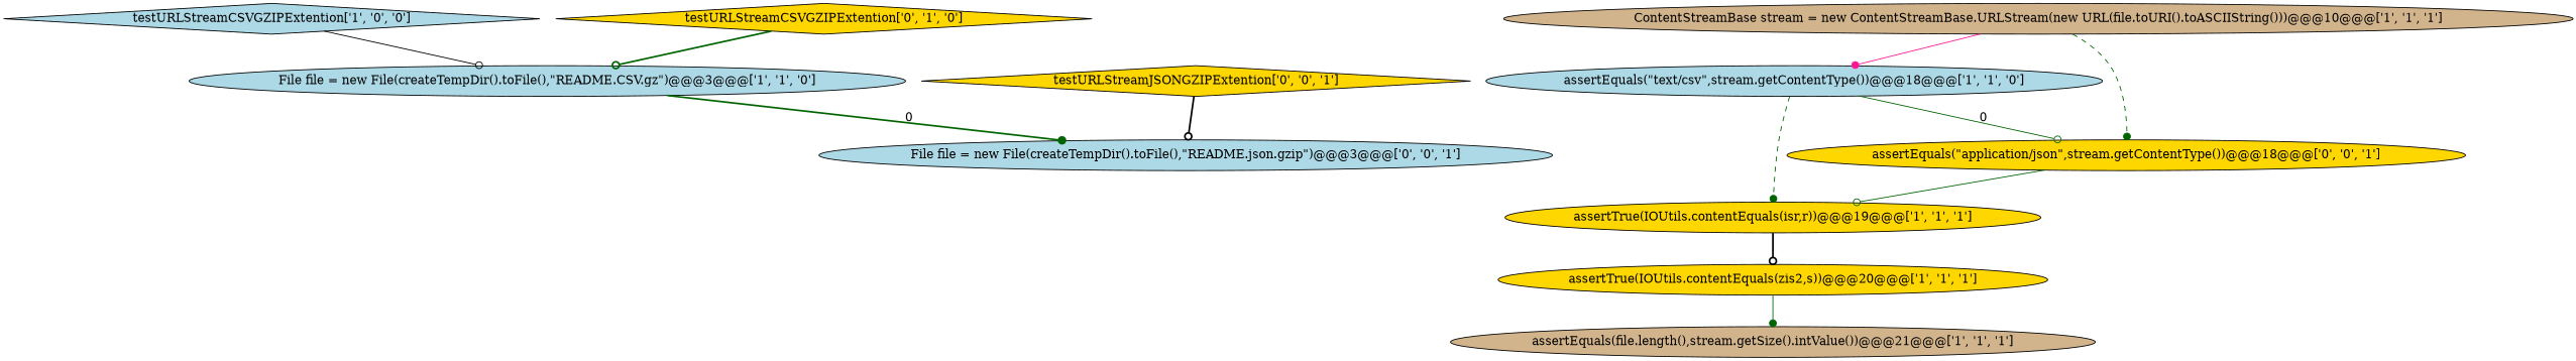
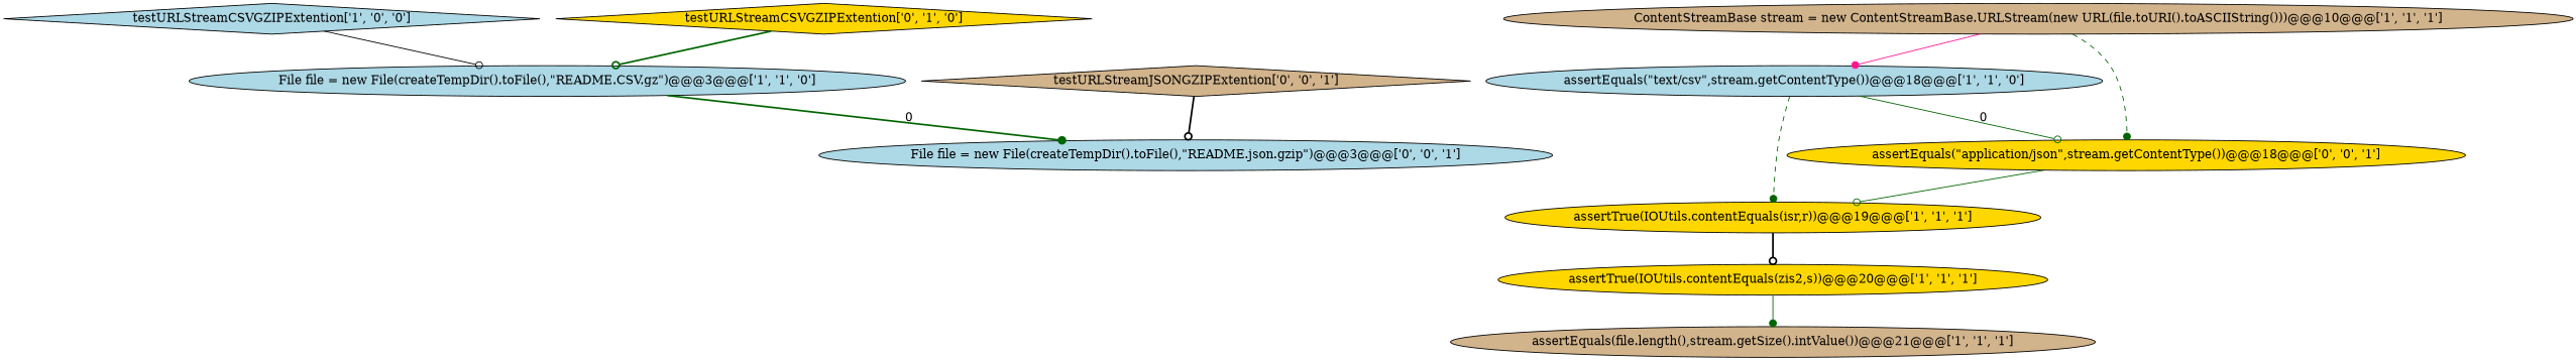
  digraph {
    node [fillcolor=gold shape=ellipse style=filled]
    edge [arrowhead=odot color=darkgreen style=solid]
    n1 [fillcolor=lightblue label="testURLStreamCSVGZIPExtention['1', '0', '0']" shape=diamond]
    n2 [fillcolor=lightblue label="File file = new File(createTempDir().toFile(),\"README.CSV.gz\")@@@3@@@['1', '1', '0']"]
    n3 [fillcolor=lightblue label="File file = new File(createTempDir().toFile(),\"README.json.gzip\")@@@3@@@['0', '0', '1']"]
    n4 [label="testURLStreamCSVGZIPExtention['0', '1', '0']" shape=diamond]
-   n5 [label="testURLStreamJSONGZIPExtention['0', '0', '1']" shape=diamond]
+   n5 [fillcolor=tan label="testURLStreamJSONGZIPExtention['0', '0', '1']" shape=diamond]
    n6 [label="assertTrue(IOUtils.contentEquals(isr,r))@@@19@@@['1', '1', '1']"]
    n7 [label="assertTrue(IOUtils.contentEquals(zis2,s))@@@20@@@['1', '1', '1']"]
    n8 [fillcolor=tan label="assertEquals(file.length(),stream.getSize().intValue())@@@21@@@['1', '1', '1']"]
    n9 [fillcolor=lightblue label="assertEquals(\"text/csv\",stream.getContentType())@@@18@@@['1', '1', '0']"]
    n10 [label="assertEquals(\"application/json\",stream.getContentType())@@@18@@@['0', '0', '1']"]
    n11 [fillcolor=tan label="ContentStreamBase stream = new ContentStreamBase.URLStream(new URL(file.toURI().toASCIIString()))@@@10@@@['1', '1', '1']"]
    n1 -> n2 [color=black]
    n2 -> n3 [arrowhead=dot label=0 style=bold]
    n4 -> n2 [style=bold]
    n5 -> n3 [color=black style=bold]
    n6 -> n7 [color=black style=bold]
    n7 -> n8 [arrowhead=dot]
    n9 -> n6 [arrowhead=dot style=dashed]
    n9 -> n10 [label=0]
    n10 -> n6
    n11 -> n9 [arrowhead=dot color=deeppink]
    n11 -> n10 [arrowhead=dot style=dashed]
  }
